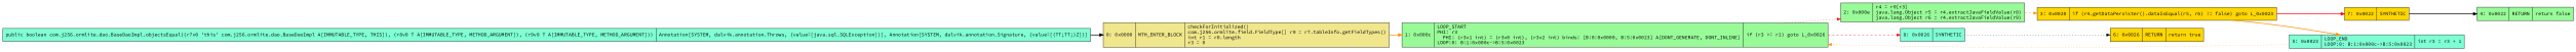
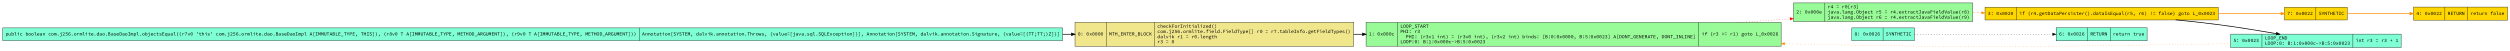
  digraph {
    fontname="Source Code Pro"
    rankdir=LR
    node [fillcolor=palegreen fontname="Source Code Pro" shape=record style=filled]
    edge [color=darkorange fontname="Source Code Pro" style=bold]
-   n1 [fillcolor=khaki label="{0\:\ 0x0000|MTH_ENTER_BLOCK\l|checkForInitialized()\lcom.j256.ormlite.field.FieldType[] r0 = r7.tableInfo.getFieldTypes()\lint r1 = r0.length\lr3 = 0\l}"]
+   n1 [fillcolor=khaki label="{0\:\ 0x0000|MTH_ENTER_BLOCK\l|checkForInitialized()\lcom.j256.ormlite.field.FieldType[] r0 = r7.tableInfo.getFieldTypes()\ldalvik r1 = r0.length\lr3 = 0\l}"]
    n2 [label="{1\:\ 0x000c|LOOP_START\lPHI: r3 \l  PHI: (r3v1 int) = (r3v0 int), (r3v2 int) binds: [B:0:0x0000, B:5:0x0023] A[DONT_GENERATE, DONT_INLINE]\lLOOP:0: B:1:0x000c\-\>B:5:0x0023\l|if (r3 \>= r1) goto L_0x0026\l}"]
    n3 [label="{2\:\ 0x000e|r4 = r0[r3]\ljava.lang.Object r5 = r4.extractJavaFieldValue(r8)\ljava.lang.Object r6 = r4.extractJavaFieldValue(r9)\l}"]
    n4 [fillcolor=aquamarine label="{8\:\ 0x0026|SYNTHETIC\l}"]
    n5 [fillcolor=gold label="{3\:\ 0x0020|if (r4.getDataPersister().dataIsEqual(r5, r6) != false) goto L_0x0023\l}"]
-   n6 [fillcolor=gold label="{6\:\ 0x0026|RETURN\l|return true\l}"]
+   n6 [fillcolor=aquamarine label="{6\:\ 0x0026|RETURN\l|return true\l}"]
    n7 [fillcolor=aquamarine label="{5\:\ 0x0023|LOOP_END\lLOOP:0: B:1:0x000c\-\>B:5:0x0023\l|int r3 = r3 + 1\l}"]
    n8 [fillcolor=gold label="{7\:\ 0x0022|SYNTHETIC\l}"]
-   n9 [label="{4\:\ 0x0022|RETURN\l|return false\l}"]
+   n9 [fillcolor=gold label="{4\:\ 0x0022|RETURN\l|return false\l}"]
    n10 [fillcolor=aquamarine label="{public boolean com.j256.ormlite.dao.BaseDaoImpl.objectsEqual((r7v0 'this' com.j256.ormlite.dao.BaseDaoImpl A[IMMUTABLE_TYPE, THIS]), (r8v0 T A[IMMUTABLE_TYPE, METHOD_ARGUMENT]), (r9v0 T A[IMMUTABLE_TYPE, METHOD_ARGUMENT]))  | Annotation[SYSTEM, dalvik.annotation.Throws, \{value=[java.sql.SQLException]\}], Annotation[SYSTEM, dalvik.annotation.Signature, \{value=[(TT;TT;)Z]\}]\l}"]
-   n1 -> n2
+   n1 -> n2 [color=black]
    n2 -> n3 [color=red style=dotted]
-   n2 -> n4 [color=red style=dashed]
    n3 -> n5 [style=dashed]
    n4 -> n6 [color=black style=dotted]
-   n5 -> n7
-   n5 -> n8 [color=red]
+   n5 -> n7 [color=black]
+   n5 -> n8
    n7 -> n2 [style=dotted]
-   n8 -> n9 [color=black]
+   n8 -> n9
    n10 -> n1 [color=black]
  }
